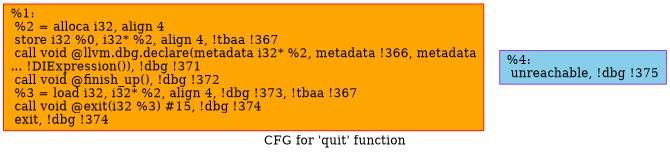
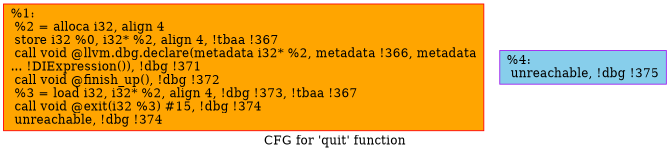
  digraph {
    label="CFG for 'quit' function"
    node [shape=record style=filled]
-   n1 [label="{%1:\l  %2 = alloca i32, align 4\l  store i32 %0, i32* %2, align 4, !tbaa !367\l  call void @llvm.dbg.declare(metadata i32* %2, metadata !366, metadata\l... !DIExpression()), !dbg !371\l  call void @finish_up(), !dbg !372\l  %3 = load i32, i32* %2, align 4, !dbg !373, !tbaa !367\l  call void @exit(i32 %3) #15, !dbg !374\l  exit, !dbg !374\l}" fillcolor=orange color=red]
+   n1 [label="{%1:\l  %2 = alloca i32, align 4\l  store i32 %0, i32* %2, align 4, !tbaa !367\l  call void @llvm.dbg.declare(metadata i32* %2, metadata !366, metadata\l... !DIExpression()), !dbg !371\l  call void @finish_up(), !dbg !372\l  %3 = load i32, i32* %2, align 4, !dbg !373, !tbaa !367\l  call void @exit(i32 %3) #15, !dbg !374\l  unreachable, !dbg !374\l}" fillcolor=orange color=red]
    n2 [label="{%4:                                                  \l  unreachable, !dbg !375\l}" fillcolor=skyblue color=purple]
  }
